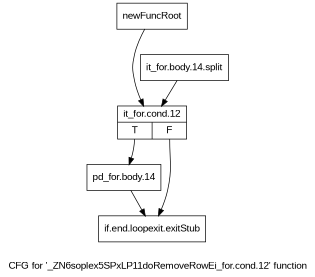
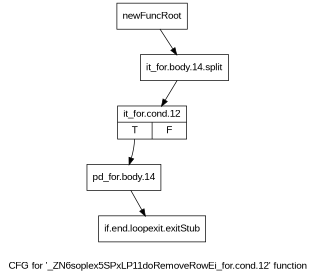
  digraph {
    fontname="Liberation Sans"
    label="CFG for '_ZN6soplex5SPxLP11doRemoveRowEi_for.cond.12' function"
    node [fontname="Liberation Sans" shape=record]
    edge [fontname="Liberation Sans"]
    n1 [label="{newFuncRoot}"]
    n2 [label="{it_for.cond.12|{<s0>T|<s1>F}}"]
    n3 [label="{if.end.loopexit.exitStub}"]
    n4 [label="{pd_for.body.14}"]
    n5 [label="{it_for.body.14.split}"]
-   n1 -> n2
-   n2 -> n3 [tailport=s1]
+   n1 -> n5
    n2 -> n4 [tailport=s0]
    n4 -> n3
    n5 -> n2
  }
